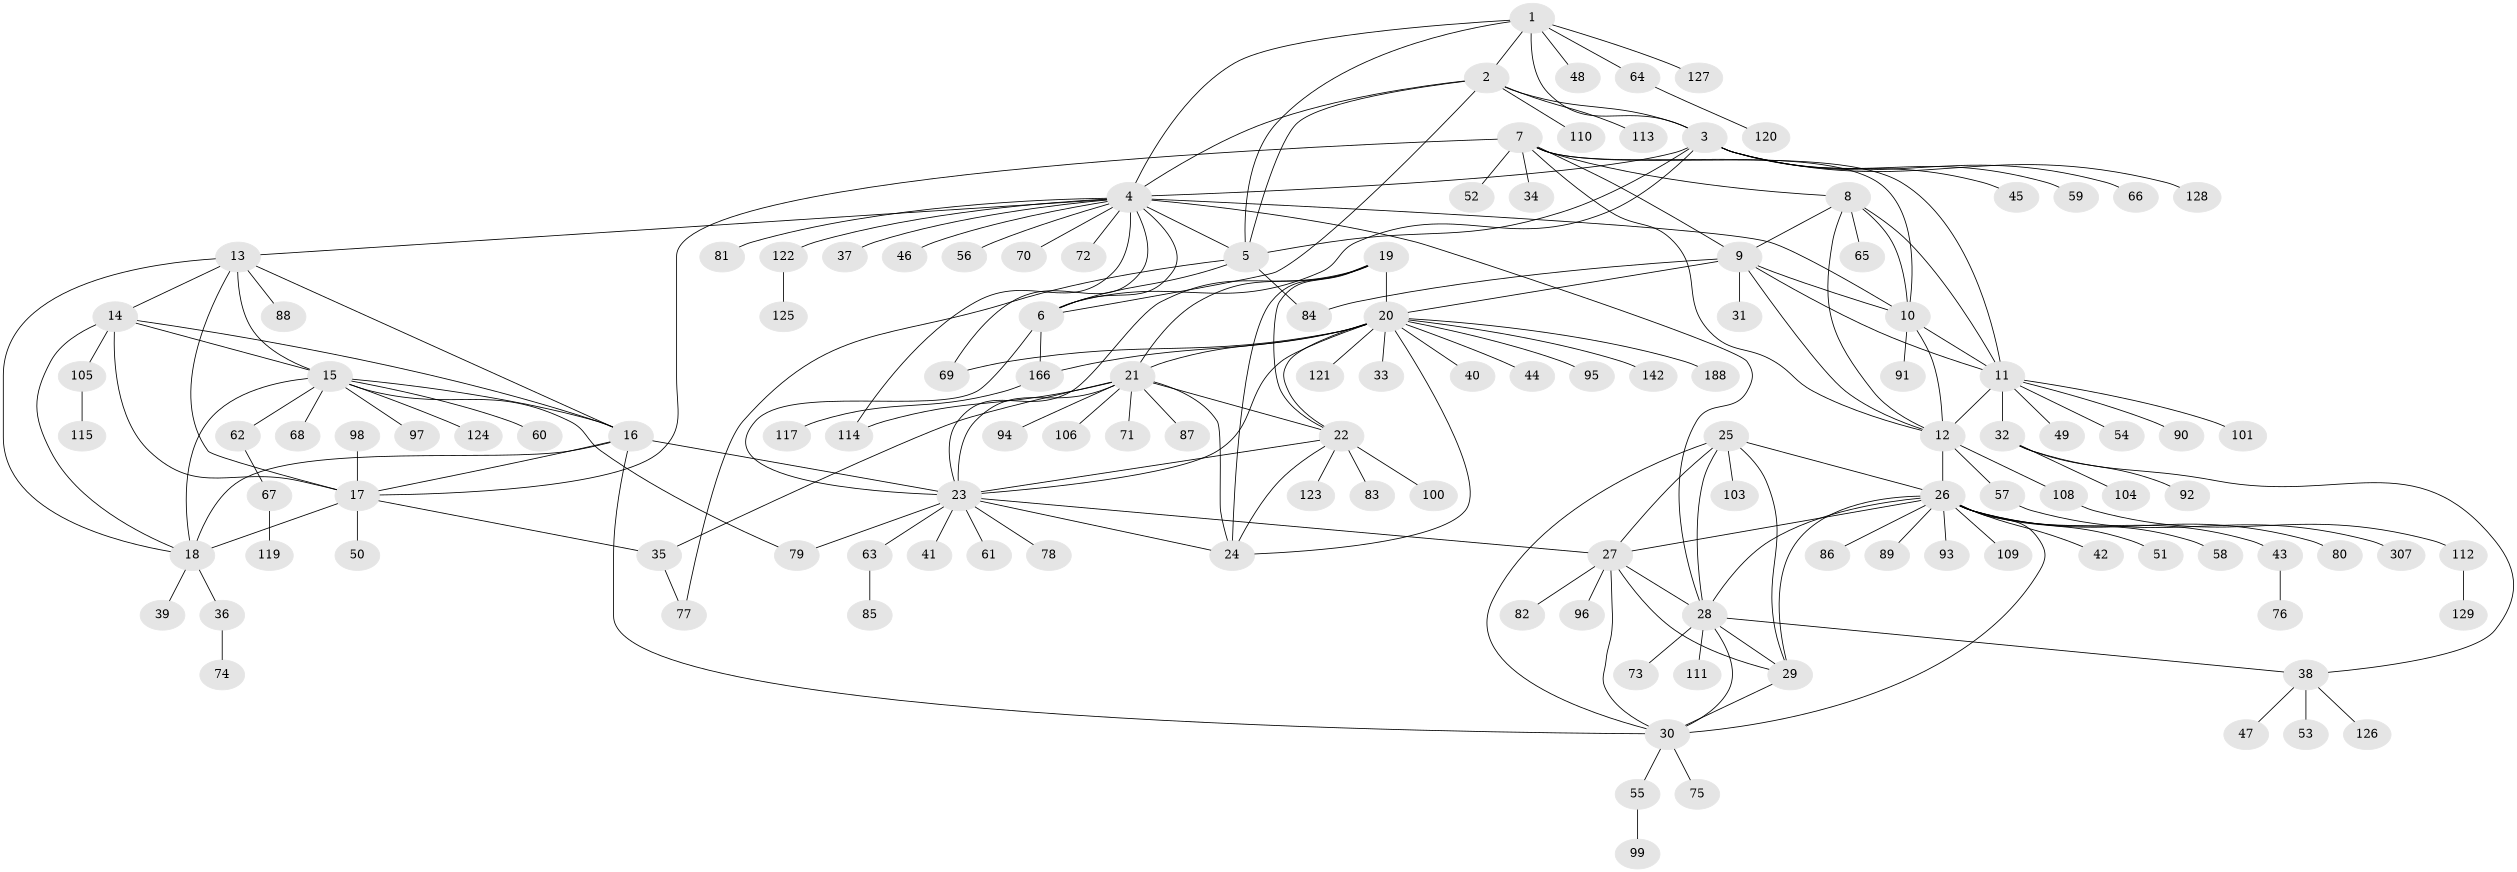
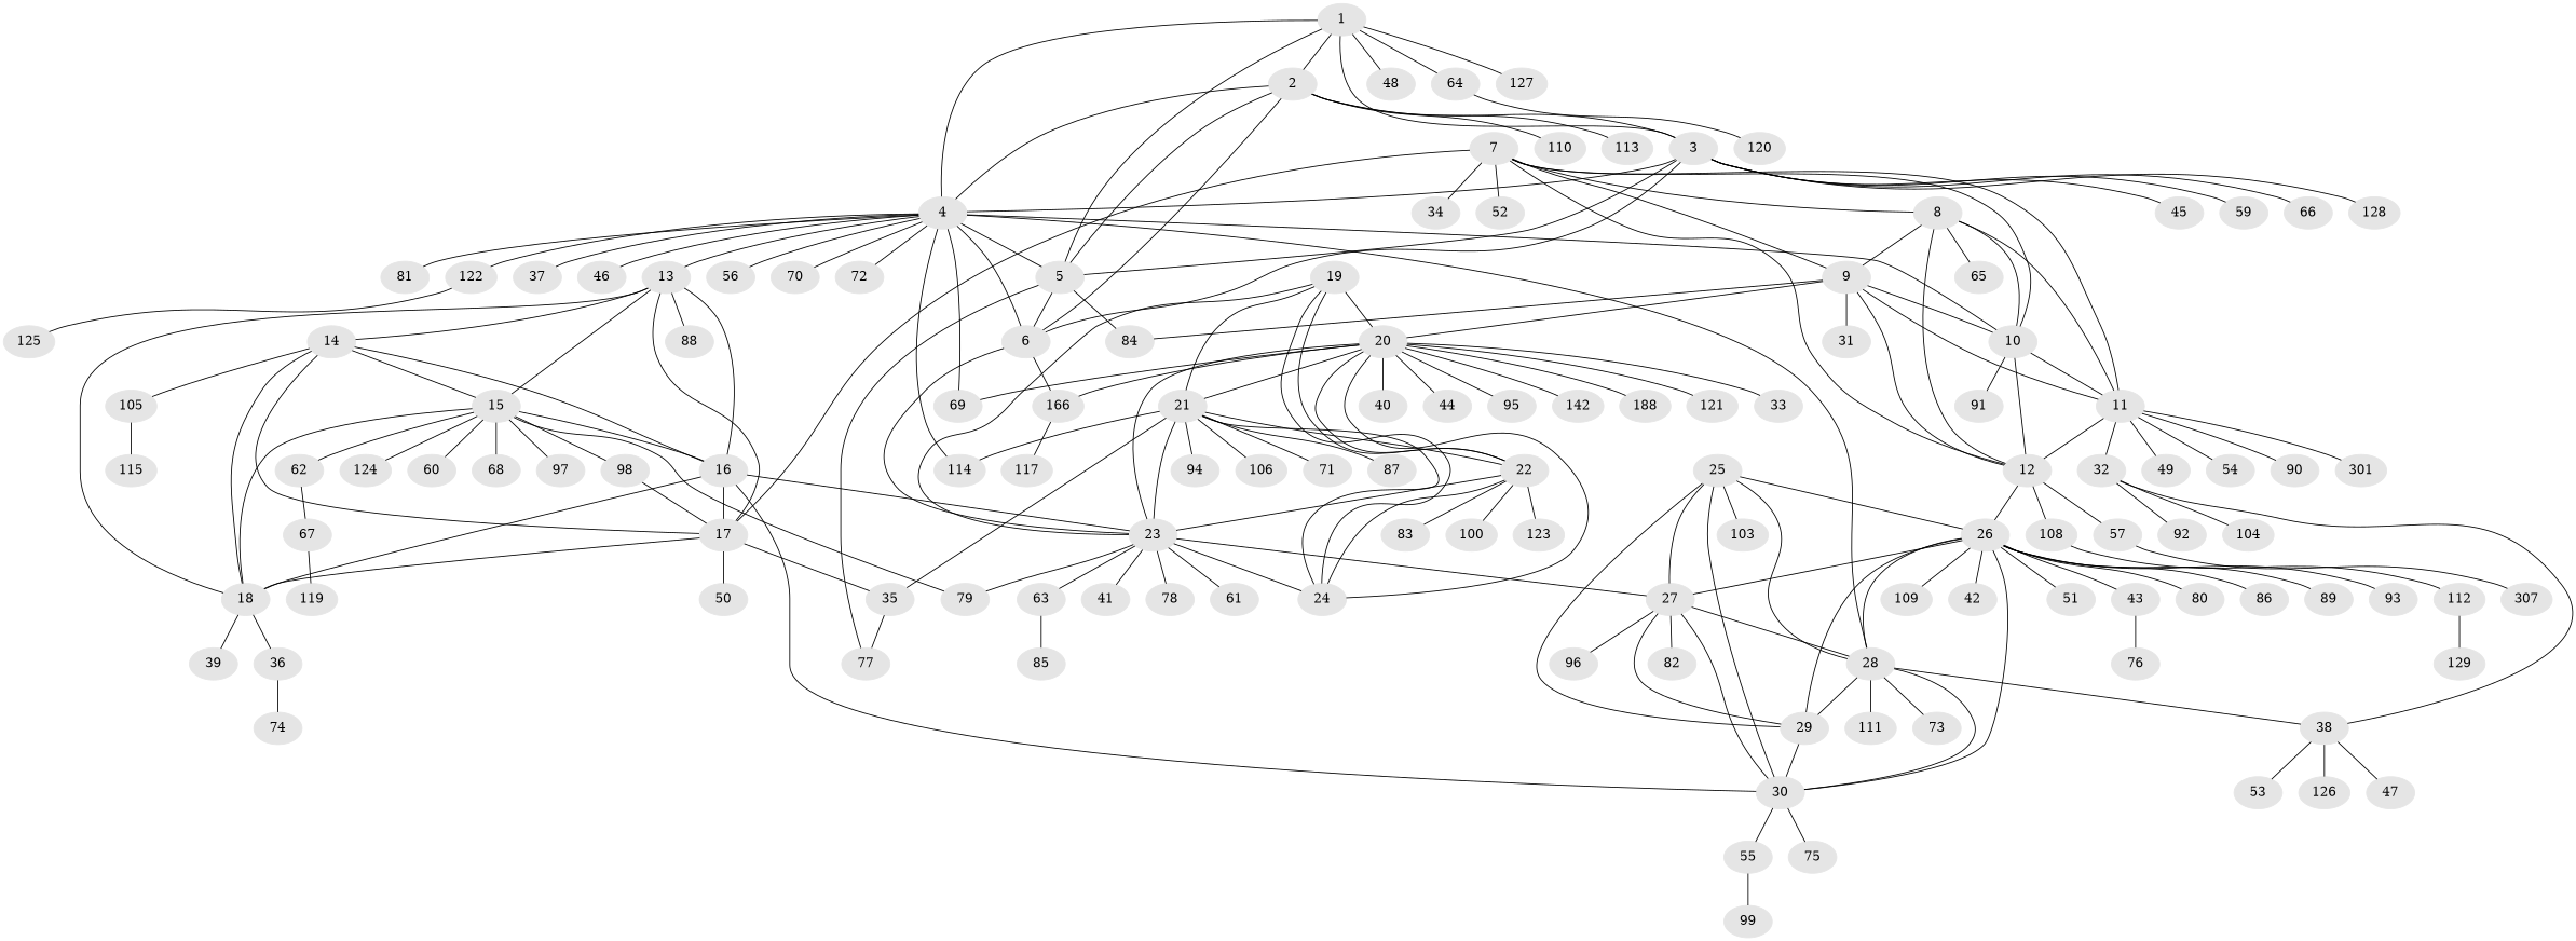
  graph {
    node [color=gray90 style=filled]
    1
    2
    3
    4
    5
    48
    64
    127
    6
    110
    113
    45
    59
    66
    128
    10
    13
    28
    37
    46
    56
    69
    70
    72
    81
    114
    122
    77
    84
    23
    n31 [label=166]
    120
    11
    12
    91
    17
    14
    15
    16
    18
    88
    30
    29
    38
    73
    111
    125
    79
    24
    27
    41
    61
    63
    78
    117
    7
    8
    9
    34
    52
    65
    20
    31
    32
    49
    54
    90
-   101
+   101 [label=301]
    26
    57
    108
    35
    50
    21
    22
    33
    40
    44
    95
    n80 [label=142]
    n81 [label=188]
    121
    92
    104
    42
    43
    51
-   58
    80
    86
    89
    93
    109
    n94 [label=307]
    112
    105
    60
    62
    68
    97
    98
    124
    36
    39
    115
    67
    55
    75
    74
    19
    71
    87
    94
    106
    83
    100
    123
    82
    96
    85
    25
    103
    76
    47
    53
    126
    99
    119
    129
    1 -- 2
    1 -- 3
    1 -- 4
    1 -- 5
    1 -- 48
    1 -- 64
    1 -- 127
    2 -- 3
    2 -- 4
    2 -- 5
    2 -- 6
    2 -- 110
    2 -- 113
    3 -- 4
    3 -- 5
    3 -- 6
    3 -- 45
    3 -- 59
    3 -- 66
    3 -- 128
    4 -- 5
    4 -- 6
    4 -- 10
    4 -- 13
    4 -- 28
    4 -- 37
    4 -- 46
    4 -- 56
    4 -- 69
    4 -- 70
    4 -- 72
    4 -- 81
    4 -- 114
    4 -- 122
    5 -- 6
    5 -- 77
    5 -- 84
    64 -- 120
    6 -- 23
    6 -- n31
    10 -- 11
    10 -- 12
    10 -- 91
    13 -- 17
    13 -- 14
    13 -- 15
    13 -- 16
    13 -- 18
    13 -- 88
    28 -- 30
    28 -- 29
    28 -- 38
    28 -- 73
    28 -- 111
    122 -- 125
    23 -- 79
    23 -- 24
    23 -- 27
    23 -- 41
    23 -- 61
    23 -- 63
    23 -- 78
    n31 -- 117
    11 -- 12
    11 -- 32
    11 -- 49
    11 -- 54
    11 -- 90
    11 -- 101
    12 -- 26
    12 -- 57
    12 -- 108
    17 -- 18
    17 -- 35
    17 -- 50
    14 -- 17
    14 -- 15
    14 -- 16
    14 -- 18
    14 -- 105
    15 -- 16
    15 -- 18
    15 -- 79
    15 -- 60
    15 -- 62
    15 -- 68
    15 -- 97
+   15 -- 98
    15 -- 124
    16 -- 23
    16 -- 17
    16 -- 18
    16 -- 30
    18 -- 36
    18 -- 39
    30 -- 55
    30 -- 75
    29 -- 30
    38 -- 47
    38 -- 53
    38 -- 126
    27 -- 28
    27 -- 30
    27 -- 29
    27 -- 82
    27 -- 96
    63 -- 85
    7 -- 10
    7 -- 11
    7 -- 12
    7 -- 17
    7 -- 8
    7 -- 9
    7 -- 34
    7 -- 52
    8 -- 10
    8 -- 11
    8 -- 12
    8 -- 9
    8 -- 65
    9 -- 10
    9 -- 84
    9 -- 11
    9 -- 12
    9 -- 20
    9 -- 31
    20 -- 69
    20 -- 23
    20 -- n31
    20 -- 24
    20 -- 21
    20 -- 22
    20 -- 33
    20 -- 40
    20 -- 44
    20 -- 95
    20 -- n80
    20 -- n81
    20 -- 121
    32 -- 38
    32 -- 92
    32 -- 104
    26 -- 28
    26 -- 30
    26 -- 29
    26 -- 27
    26 -- 42
    26 -- 43
    26 -- 51
-   26 -- 58
    26 -- 80
    26 -- 86
    26 -- 89
    26 -- 93
    26 -- 109
    57 -- n94
    108 -- 112
    35 -- 77
    21 -- 114
    21 -- 23
    21 -- 24
    21 -- 35
    21 -- 22
    21 -- 71
    21 -- 87
    21 -- 94
    21 -- 106
    22 -- 23
    22 -- 24
    22 -- 83
    22 -- 100
    22 -- 123
    43 -- 76
    112 -- 129
    105 -- 115
    62 -- 67
    98 -- 17
    36 -- 74
    67 -- 119
    55 -- 99
    19 -- 23
    19 -- 24
    19 -- 20
    19 -- 21
    19 -- 22
    25 -- 28
    25 -- 30
    25 -- 29
    25 -- 27
    25 -- 26
    25 -- 103
  }
